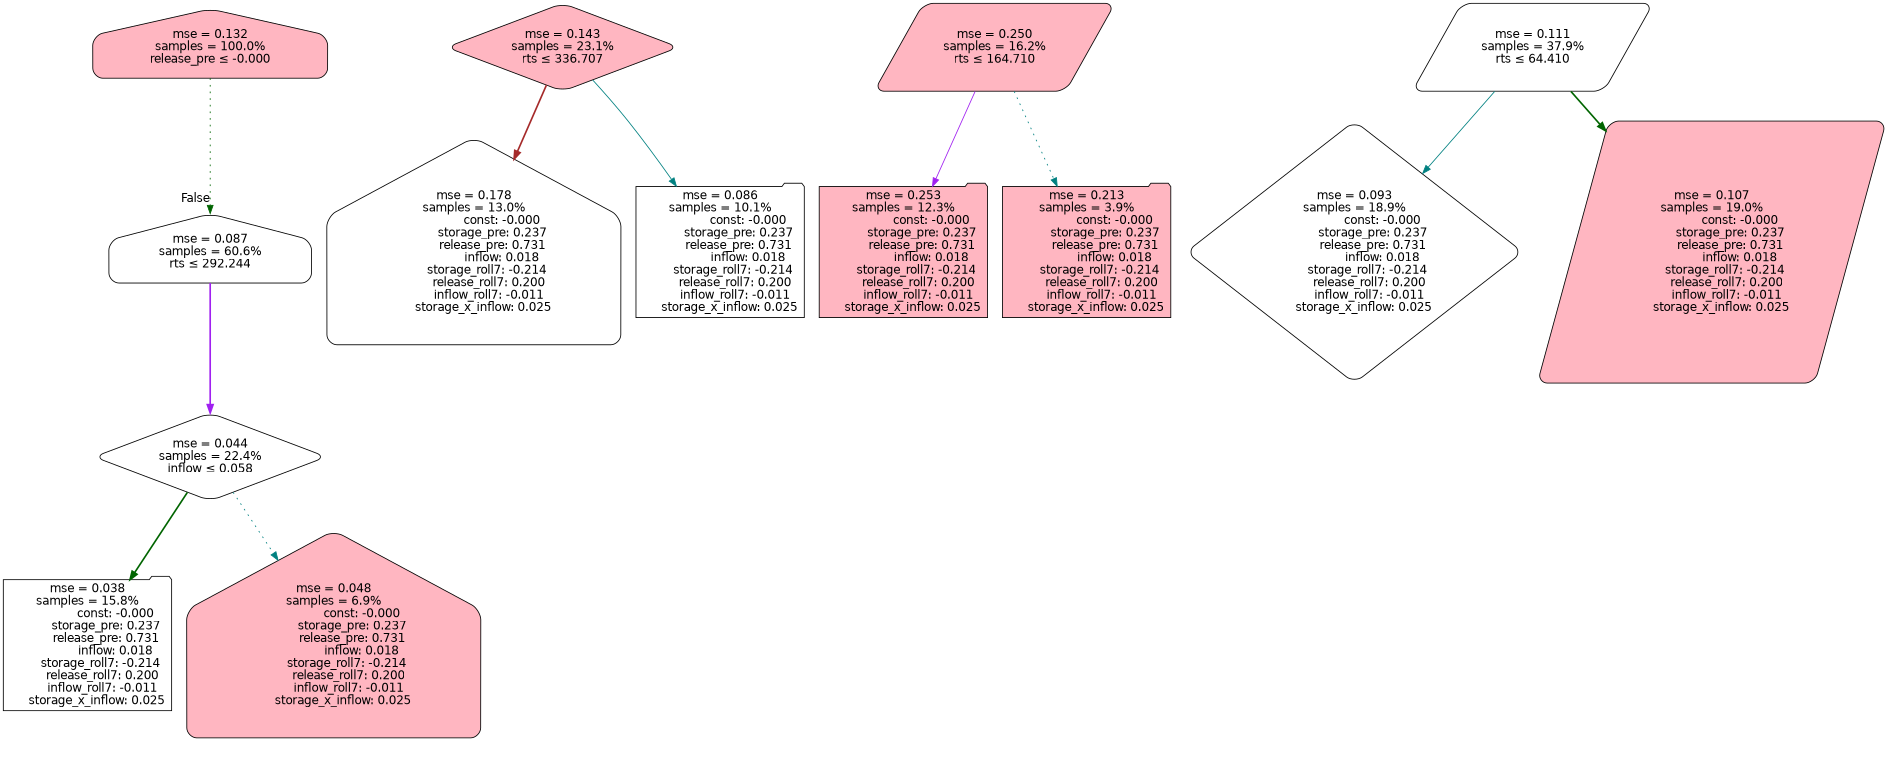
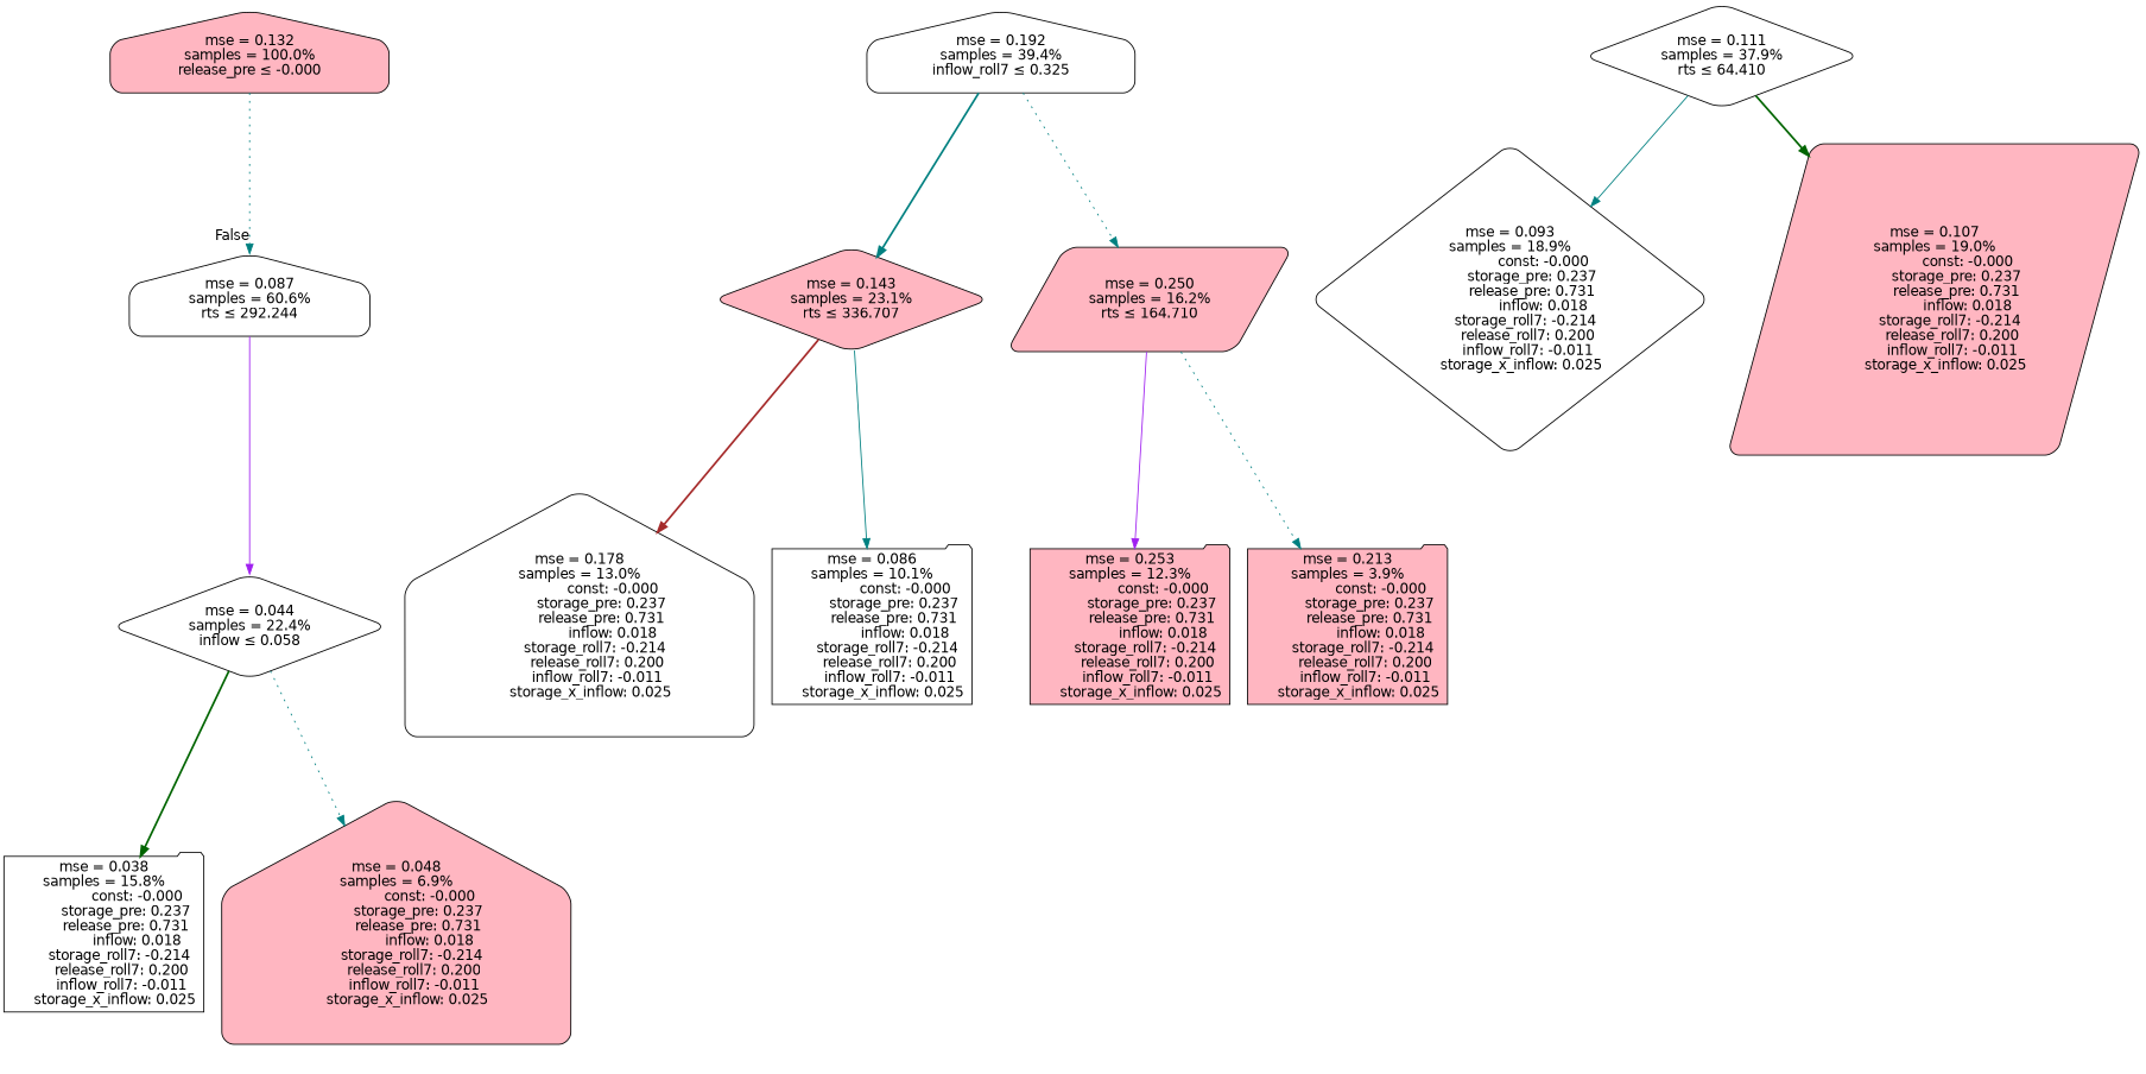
  digraph {
    node [color=black fillcolor=white fontname=helvetica shape=house style="filled, rounded"]
    edge [color=teal fontname=helvetica style=bold]
    n1 [fillcolor=lightpink label="mse = 0.132\nsamples = 100.0%\nrelease_pre &le; -0.000"]
    n2 [label="mse = 0.087\nsamples = 60.6%\nrts &le; 292.244"]
    n3 [label="mse = 0.044\nsamples = 22.4%\ninflow &le; 0.058" shape=diamond]
+   n4 [label="mse = 0.192\nsamples = 39.4%\ninflow_roll7 &le; 0.325"]
    n5 [fillcolor=lightpink label="mse = 0.143\nsamples = 23.1%\nrts &le; 336.707" shape=diamond]
    n6 [fillcolor=lightpink label="mse = 0.250\nsamples = 16.2%\nrts &le; 164.710" shape=parallelogram]
-   n7 [label="mse = 0.111\nsamples = 37.9%\nrts &le; 64.410" shape=parallelogram]
+   n7 [label="mse = 0.111\nsamples = 37.9%\nrts &le; 64.410" shape=diamond]
    n8 [label="mse = 0.093\nsamples = 18.9%\n               const: -0.000\n          storage_pre: 0.237\n          release_pre: 0.731\n               inflow: 0.018\n       storage_roll7: -0.214\n        release_roll7: 0.200\n        inflow_roll7: -0.011\n     storage_x_inflow: 0.025" shape=diamond]
    n9 [fillcolor=lightpink label="mse = 0.107\nsamples = 19.0%\n               const: -0.000\n          storage_pre: 0.237\n          release_pre: 0.731\n               inflow: 0.018\n       storage_roll7: -0.214\n        release_roll7: 0.200\n        inflow_roll7: -0.011\n     storage_x_inflow: 0.025" shape=parallelogram]
    n10 [label="mse = 0.038\nsamples = 15.8%\n               const: -0.000\n          storage_pre: 0.237\n          release_pre: 0.731\n               inflow: 0.018\n       storage_roll7: -0.214\n        release_roll7: 0.200\n        inflow_roll7: -0.011\n     storage_x_inflow: 0.025" shape=folder]
    n11 [fillcolor=lightpink label="mse = 0.048\nsamples = 6.9%\n               const: -0.000\n          storage_pre: 0.237\n          release_pre: 0.731\n               inflow: 0.018\n       storage_roll7: -0.214\n        release_roll7: 0.200\n        inflow_roll7: -0.011\n     storage_x_inflow: 0.025"]
    n12 [label="mse = 0.178\nsamples = 13.0%\n               const: -0.000\n          storage_pre: 0.237\n          release_pre: 0.731\n               inflow: 0.018\n       storage_roll7: -0.214\n        release_roll7: 0.200\n        inflow_roll7: -0.011\n     storage_x_inflow: 0.025"]
    n13 [label="mse = 0.086\nsamples = 10.1%\n               const: -0.000\n          storage_pre: 0.237\n          release_pre: 0.731\n               inflow: 0.018\n       storage_roll7: -0.214\n        release_roll7: 0.200\n        inflow_roll7: -0.011\n     storage_x_inflow: 0.025" shape=folder]
    n14 [fillcolor=lightpink label="mse = 0.253\nsamples = 12.3%\n               const: -0.000\n          storage_pre: 0.237\n          release_pre: 0.731\n               inflow: 0.018\n       storage_roll7: -0.214\n        release_roll7: 0.200\n        inflow_roll7: -0.011\n     storage_x_inflow: 0.025" shape=folder]
    n15 [fillcolor=lightpink label="mse = 0.213\nsamples = 3.9%\n               const: -0.000\n          storage_pre: 0.237\n          release_pre: 0.731\n               inflow: 0.018\n       storage_roll7: -0.214\n        release_roll7: 0.200\n        inflow_roll7: -0.011\n     storage_x_inflow: 0.025" shape=folder]
-   n1 -> n2 [color=darkgreen headlabel=False labelangle=45 labeldistance=2.5 style=dotted]
-   n2 -> n3 [color=purple]
+   n1 -> n2 [headlabel=False labelangle=45 labeldistance=2.5 style=dotted]
+   n2 -> n3 [color=purple style=solid]
    n3 -> n10 [color=darkgreen]
    n3 -> n11 [style=dotted]
+   n4 -> n5
+   n4 -> n6 [style=dotted]
    n5 -> n12 [color=brown]
    n5 -> n13 [style=solid]
    n6 -> n14 [color=purple style=solid]
    n6 -> n15 [style=dotted]
    n7 -> n8 [style=solid]
    n7 -> n9 [color=darkgreen]
  }
